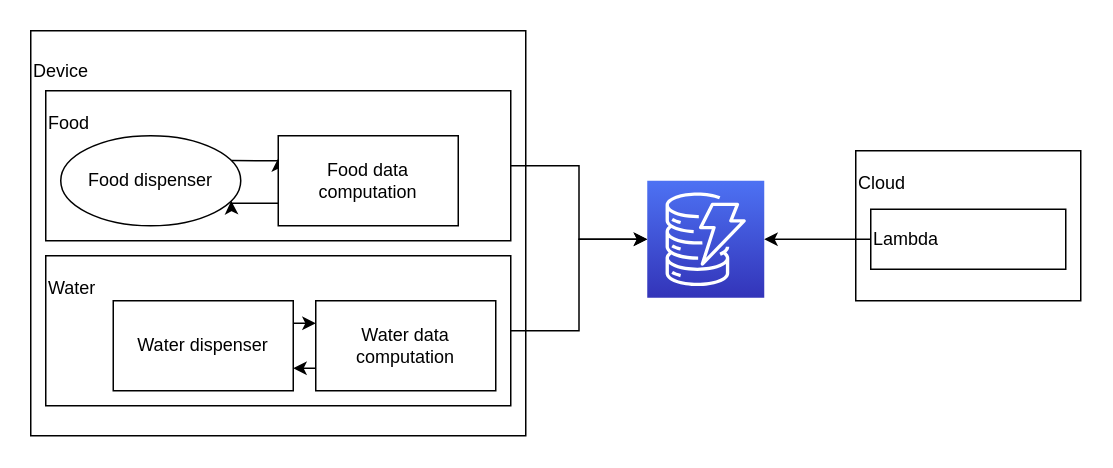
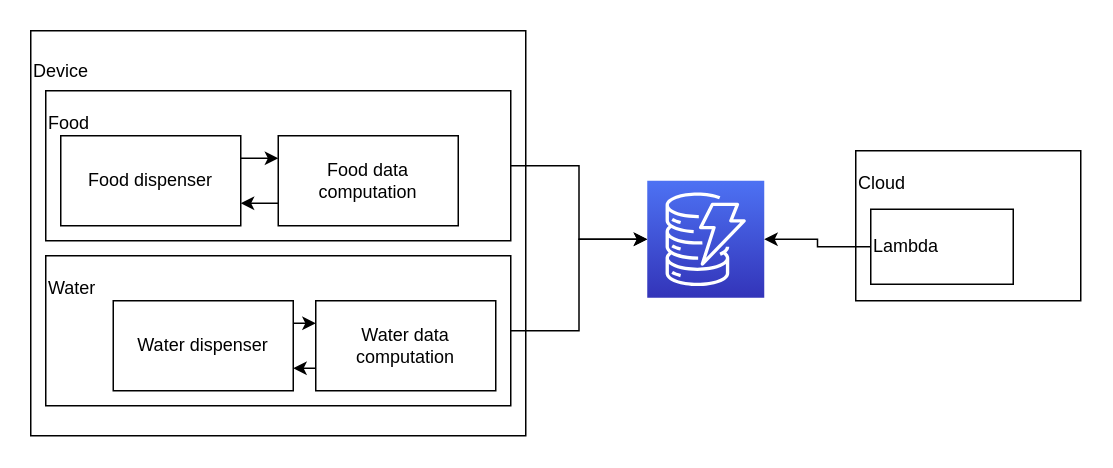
  <mxCell id="0" />
  <mxCell id="1" parent="0" />
  <mxCell id="2" value="Device&lt;br&gt;&lt;br&gt;&lt;br&gt;&lt;br&gt;&lt;br&gt;&lt;br&gt;&lt;br&gt;&lt;br&gt;&lt;br&gt;&lt;br&gt;&lt;br&gt;&lt;br&gt;&lt;br&gt;&lt;br&gt;&lt;br&gt;&lt;br&gt;" style="rounded=0;whiteSpace=wrap;html=1;shadow=0;fillColor=none;align=left;backgroundOutline=0;container=0;" vertex="1" parent="1"><mxGeometry x="20" y="20" width="330" height="270" as="geometry" /></mxCell>
  <mxCell id="3" value="Food&lt;br&gt;&lt;br&gt;&lt;br&gt;&lt;br&gt;&lt;br&gt;" style="rounded=0;whiteSpace=wrap;html=1;align=left;fillColor=none;" vertex="1" parent="1"><mxGeometry x="30" y="60" width="310" height="100" as="geometry" /></mxCell>
  <mxCell id="4" style="edgeStyle=orthogonalEdgeStyle;rounded=0;orthogonalLoop=1;jettySize=auto;html=1;exitX=1;exitY=0.25;exitDx=0;exitDy=0;entryX=0;entryY=0.25;entryDx=0;entryDy=0;" edge="1" parent="1" source="5" target="7"><mxGeometry relative="1" as="geometry" /></mxCell>
- <mxCell id="5" value="Food dispenser" style="ellipse;whiteSpace=wrap;html=1;" vertex="1" parent="1"><mxGeometry x="40" y="90" width="120" height="60" as="geometry" /></mxCell>
+ <mxCell id="5" value="Food dispenser" style="rounded=0;whiteSpace=wrap;html=1;" vertex="1" parent="1"><mxGeometry x="40" y="90" width="120" height="60" as="geometry" /></mxCell>
  <mxCell id="6" style="edgeStyle=orthogonalEdgeStyle;rounded=0;orthogonalLoop=1;jettySize=auto;html=1;exitX=0;exitY=0.75;exitDx=0;exitDy=0;entryX=1;entryY=0.75;entryDx=0;entryDy=0;" edge="1" parent="1" source="7" target="5"><mxGeometry relative="1" as="geometry" /></mxCell>
  <mxCell id="7" value="Food data computation" style="rounded=0;whiteSpace=wrap;html=1;" vertex="1" parent="1"><mxGeometry x="185" y="90" width="120" height="60" as="geometry" /></mxCell>
  <mxCell id="8" value="Water&lt;br&gt;&lt;br&gt;&lt;br&gt;&lt;br&gt;&lt;br&gt;" style="rounded=0;whiteSpace=wrap;html=1;align=left;fillColor=none;" vertex="1" parent="1"><mxGeometry x="30" y="170" width="310" height="100" as="geometry" /></mxCell>
  <mxCell id="9" style="edgeStyle=orthogonalEdgeStyle;rounded=0;orthogonalLoop=1;jettySize=auto;html=1;exitX=1;exitY=0.25;exitDx=0;exitDy=0;entryX=0;entryY=0.25;entryDx=0;entryDy=0;" edge="1" parent="1" source="10" target="12"><mxGeometry relative="1" as="geometry" /></mxCell>
  <mxCell id="10" value="Water dispenser" style="rounded=0;whiteSpace=wrap;html=1;" vertex="1" parent="1"><mxGeometry x="75" y="200" width="120" height="60" as="geometry" /></mxCell>
  <mxCell id="11" style="edgeStyle=orthogonalEdgeStyle;rounded=0;orthogonalLoop=1;jettySize=auto;html=1;exitX=0;exitY=0.75;exitDx=0;exitDy=0;entryX=1;entryY=0.75;entryDx=0;entryDy=0;" edge="1" parent="1" source="12" target="10"><mxGeometry relative="1" as="geometry" /></mxCell>
  <mxCell id="12" value="Water data computation" style="rounded=0;whiteSpace=wrap;html=1;" vertex="1" parent="1"><mxGeometry x="210" y="200" width="120" height="60" as="geometry" /></mxCell>
  <mxCell id="13" value="" style="sketch=0;points=[[0,0,0],[0.25,0,0],[0.5,0,0],[0.75,0,0],[1,0,0],[0,1,0],[0.25,1,0],[0.5,1,0],[0.75,1,0],[1,1,0],[0,0.25,0],[0,0.5,0],[0,0.75,0],[1,0.25,0],[1,0.5,0],[1,0.75,0]];outlineConnect=0;fontColor=#232F3E;gradientColor=#4D72F3;gradientDirection=north;fillColor=#3334B9;strokeColor=#ffffff;dashed=0;verticalLabelPosition=bottom;verticalAlign=top;align=center;html=1;fontSize=12;fontStyle=0;aspect=fixed;shape=mxgraph.aws4.resourceIcon;resIcon=mxgraph.aws4.dynamodb;" vertex="1" parent="1"><mxGeometry x="431" y="120" width="78" height="78" as="geometry" /></mxCell>
  <mxCell id="14" value="Cloud&lt;br&gt;&lt;br&gt;&lt;br&gt;&lt;br&gt;&lt;br&gt;" style="rounded=0;whiteSpace=wrap;html=1;shadow=0;fillColor=none;align=left;backgroundOutline=0;container=0;" vertex="1" parent="1"><mxGeometry x="570" y="100" width="150" height="100" as="geometry" /></mxCell>
  <mxCell id="15" value="" style="endArrow=classic;html=1;rounded=0;exitX=1;exitY=0.5;exitDx=0;exitDy=0;entryX=0;entryY=0.5;entryDx=0;entryDy=0;entryPerimeter=0;edgeStyle=orthogonalEdgeStyle;" edge="1" parent="1" source="8" target="13"><mxGeometry width="50" height="50" relative="1" as="geometry"><mxPoint x="390" y="280" as="sourcePoint" /><mxPoint x="440" y="230" as="targetPoint" /></mxGeometry></mxCell>
  <mxCell id="16" value="" style="endArrow=classic;html=1;rounded=0;exitX=1;exitY=0.5;exitDx=0;exitDy=0;entryX=0;entryY=0.5;entryDx=0;entryDy=0;entryPerimeter=0;edgeStyle=orthogonalEdgeStyle;" edge="1" parent="1" source="3" target="13"><mxGeometry width="50" height="50" relative="1" as="geometry"><mxPoint x="350" y="230" as="sourcePoint" /><mxPoint x="441" y="169" as="targetPoint" /></mxGeometry></mxCell>
  <mxCell id="17" value="" style="endArrow=classic;html=1;rounded=0;exitX=0;exitY=0.5;exitDx=0;exitDy=0;entryX=1;entryY=0.5;entryDx=0;entryDy=0;entryPerimeter=0;edgeStyle=orthogonalEdgeStyle;" edge="1" parent="1" source="18" target="13"><mxGeometry width="50" height="50" relative="1" as="geometry"><mxPoint x="390" y="280" as="sourcePoint" /><mxPoint x="440" y="230" as="targetPoint" /></mxGeometry></mxCell>
- <mxCell id="18" value="Lambda&lt;br&gt;" style="rounded=0;whiteSpace=wrap;html=1;shadow=0;fillColor=none;align=left;backgroundOutline=0;container=0;" vertex="1" parent="1"><mxGeometry x="580" y="139" width="130" height="40" as="geometry" /></mxCell>
+ <mxCell id="18" value="Lambda&lt;br&gt;" style="rounded=0;whiteSpace=wrap;html=1;shadow=0;fillColor=none;align=left;backgroundOutline=0;container=0;" vertex="1" parent="1"><mxGeometry x="580" y="139" width="95" height="50" as="geometry" /></mxCell>
  <mxCell id="19" style="edgeStyle=orthogonalEdgeStyle;rounded=0;orthogonalLoop=1;jettySize=auto;html=1;exitX=0.5;exitY=1;exitDx=0;exitDy=0;" edge="1" parent="1" source="14" target="14"><mxGeometry relative="1" as="geometry" /></mxCell>
